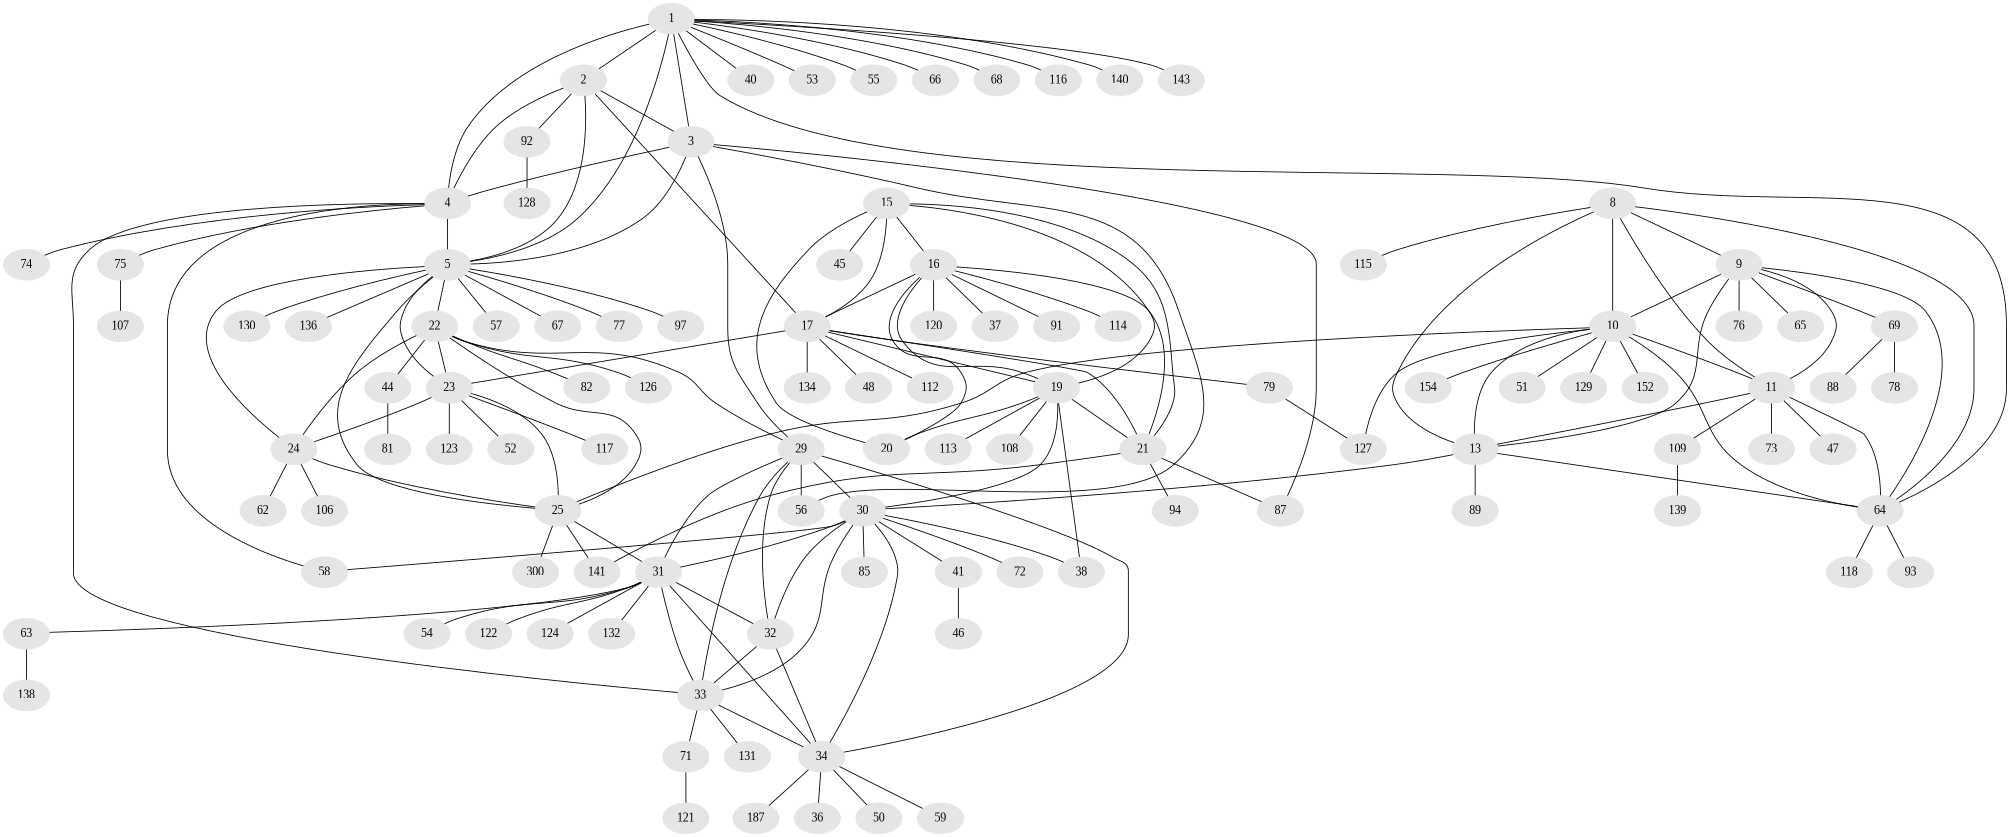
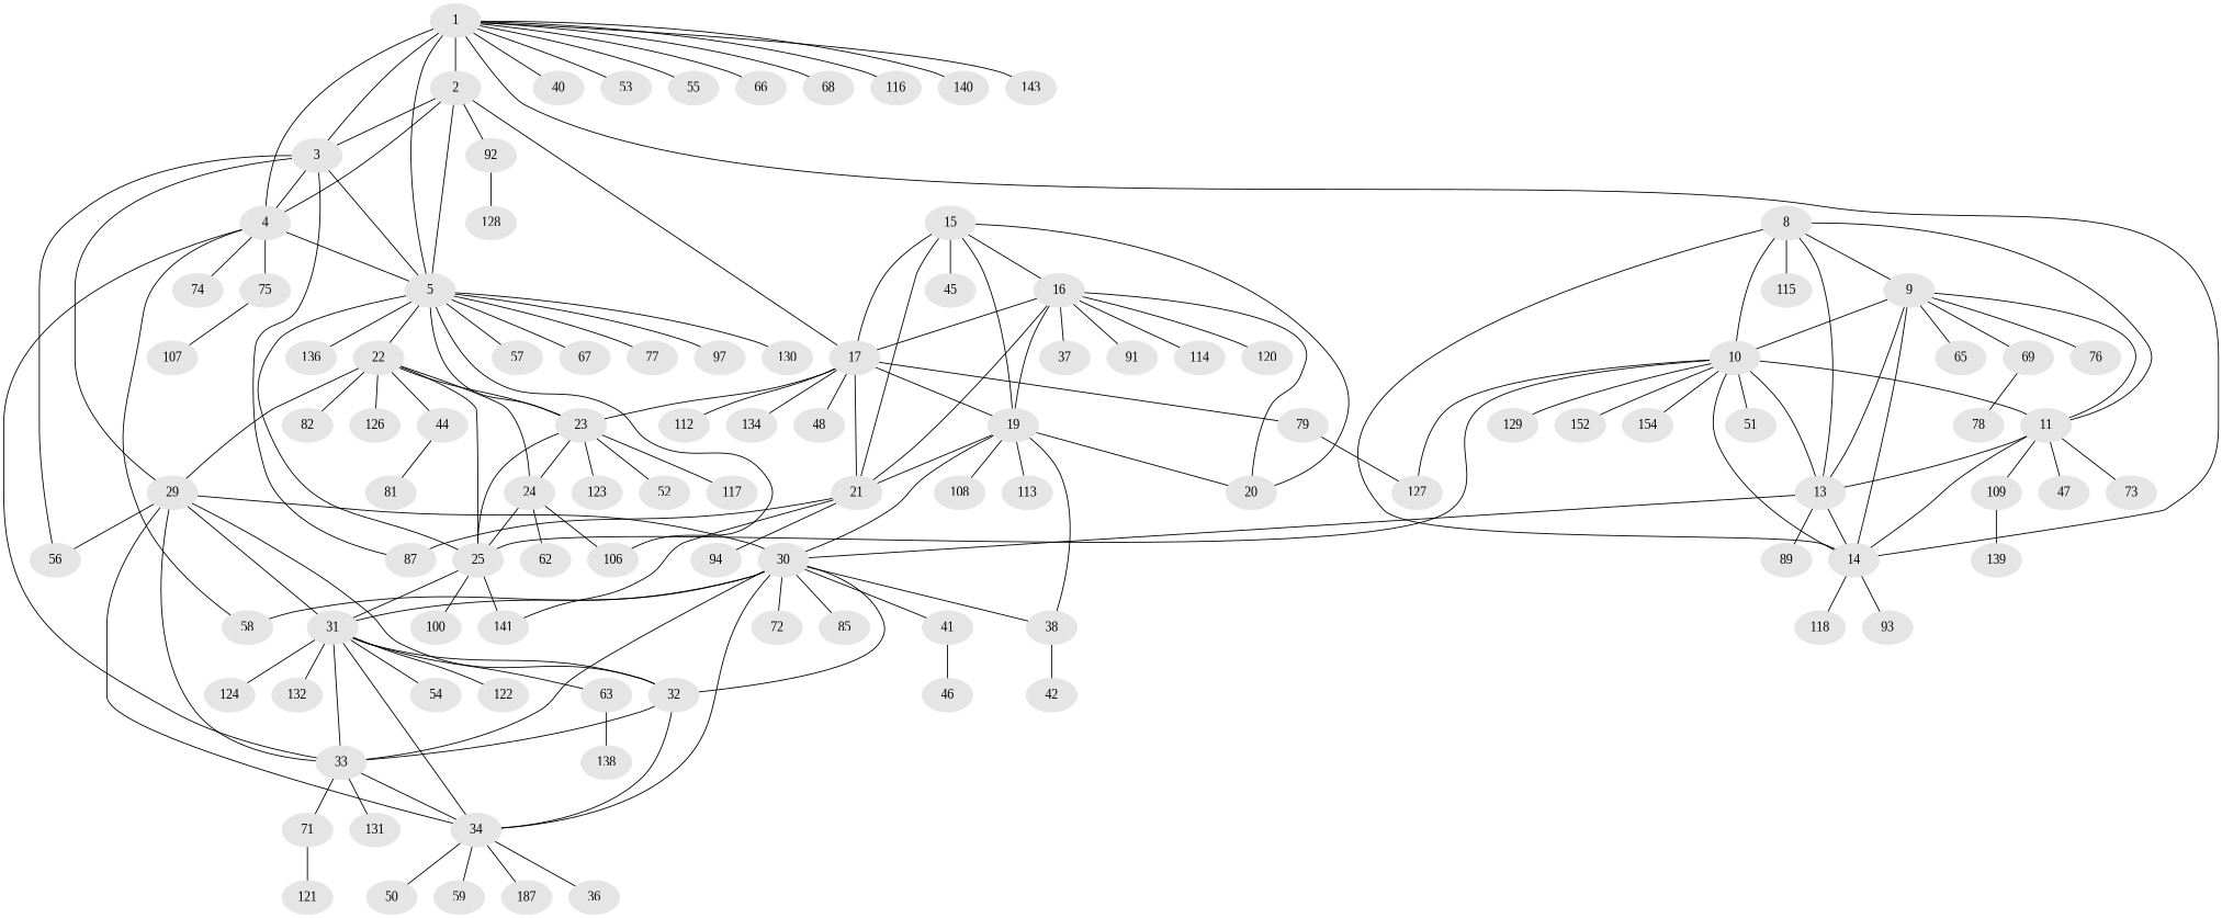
  graph {
    fontname="Liberation Serif"
    node [color=gray90 fontname="Liberation Serif" style=filled]
    edge [fontname="Liberation Serif"]
    1 [super="+5"]
    2 [super="+101"]
    3 [super="+49"]
    4 [super="+6"]
    n5 [label=5 super="+28"]
-   14 [super="+98" label=64]
+   14 [super="+98"]
    40
    53
    55 [super="+105"]
    66
    68
    116
    140
    143
    17 [super="+18"]
    92 [super="+102"]
    29 [super="+70"]
    56
    87
    33 [super="+83"]
    58
    74
    75
    22 [super="+61"]
    23 [super="+26"]
    24 [super="+27"]
    25 [super="+39"]
    57
    67
    77
    97
    130
    136
    93
    118
    19 [super="+90"]
    21 [super="+60"]
    48
    79 [super="+133"]
    112
    134
    128
    30 [super="+35"]
    31 [super="+104"]
    32 [super="+64"]
    34 [super="+86"]
    71 [super="+119"]
    131
    107
    44
    82
    126
    52
    117
    123
    62
    106
    141
-   100 [label=300]
+   100
    8 [super="+80"]
    9 [super="+103"]
    10 [super="+12"]
    11
    13 [super="+135"]
    115
    65
    69
    76
    51
    127
    129
    n72 [label=152]
    n73 [label=154]
    47
    73
    109
    89
    78
-   88
    139
    38
    41
    72
    85
    15 [super="+125"]
    16 [super="+43"]
    20
    45 [super="+111"]
    37
    91
    114
    120
    108
    113
    94
+   42
    81
    54 [super="+110"]
    63
    122
    124
    132
    36
    50
    59
    n106 [label=187]
    46
    138
    121
    1 -- 2 [weight=2]
    1 -- 3 [weight=2]
    1 -- 4 [weight=4]
    1 -- n5 [weight=2]
    1 -- 14
    1 -- 40
    1 -- 53
    1 -- 55
    1 -- 66
    1 -- 68
    1 -- 116
    1 -- 140
    1 -- 143
    2 -- 3
    2 -- 4 [weight=2]
    2 -- n5
    2 -- 17
    2 -- 92
    3 -- 4 [weight=2]
    3 -- n5
    3 -- 29 [weight=2]
    3 -- 56
    3 -- 87
    4 -- n5 [weight=2]
    4 -- 33
    4 -- 58
    4 -- 74
    4 -- 75
    n5 -- 22
    n5 -- 23 [weight=2]
-   n5 -- 24 [weight=2]
+   n5 -- 106 [weight=2]
    n5 -- 25
    n5 -- 57
    n5 -- 67
    n5 -- 77
    n5 -- 97
    n5 -- 130
    n5 -- 136
    14 -- 93
    14 -- 118
    17 -- 23
    17 -- 19 [weight=2]
    17 -- 21 [weight=2]
    17 -- 48
    17 -- 79
    17 -- 112
    17 -- 134
    92 -- 128
    29 -- 56
    29 -- 33
    29 -- 30 [weight=2]
    29 -- 31
    29 -- 32
    29 -- 34
    33 -- 34
    33 -- 71
    33 -- 131
    75 -- 107
    22 -- 29
    22 -- 23 [weight=2]
    22 -- 24 [weight=2]
    22 -- 25
    22 -- 44
    22 -- 82
    22 -- 126
    23 -- 24 [weight=4]
    23 -- 25 [weight=2]
    23 -- 52
    23 -- 117
    23 -- 123
    24 -- 25 [weight=2]
    24 -- 62
    24 -- 106
    25 -- 31
    25 -- 141
    25 -- 100
    19 -- 21
    19 -- 30
    19 -- 38
    19 -- 20
    19 -- 108
    19 -- 113
    21 -- 87
    21 -- 141
    21 -- 94
    79 -- 127
    30 -- 33 [weight=2]
    30 -- 58
    30 -- 31 [weight=2]
    30 -- 32 [weight=2]
    30 -- 34 [weight=2]
    30 -- 38
    30 -- 41
    30 -- 72
    30 -- 85
    31 -- 33
    31 -- 32
    31 -- 34
    31 -- 54
    31 -- 63
    31 -- 122
    31 -- 124
    31 -- 132
    32 -- 33
    32 -- 34
    34 -- 36
    34 -- 50
    34 -- 59
    34 -- n106
    71 -- 121
    44 -- 81
    8 -- 14
    8 -- 9
    8 -- 10 [weight=2]
    8 -- 11
    8 -- 13
    8 -- 115
    9 -- 14
    9 -- 10 [weight=2]
    9 -- 11
    9 -- 13
    9 -- 65
    9 -- 69
    9 -- 76
    10 -- 14 [weight=2]
    10 -- 25
    10 -- 11 [weight=2]
    10 -- 13 [weight=2]
    10 -- 51
    10 -- 127
    10 -- 129
    10 -- n72
    10 -- n73
    11 -- 14
    11 -- 13
    11 -- 47
    11 -- 73
    11 -- 109
    13 -- 14
    13 -- 30
    13 -- 89
    69 -- 78
-   69 -- 88
    109 -- 139
+   38 -- 42
    41 -- 46
    15 -- 17 [weight=2]
    15 -- 19
    15 -- 21
    15 -- 16
    15 -- 20
    15 -- 45
    16 -- 17 [weight=2]
    16 -- 19
    16 -- 21
    16 -- 20
    16 -- 37
    16 -- 91
    16 -- 114
    16 -- 120
    63 -- 138
  }
